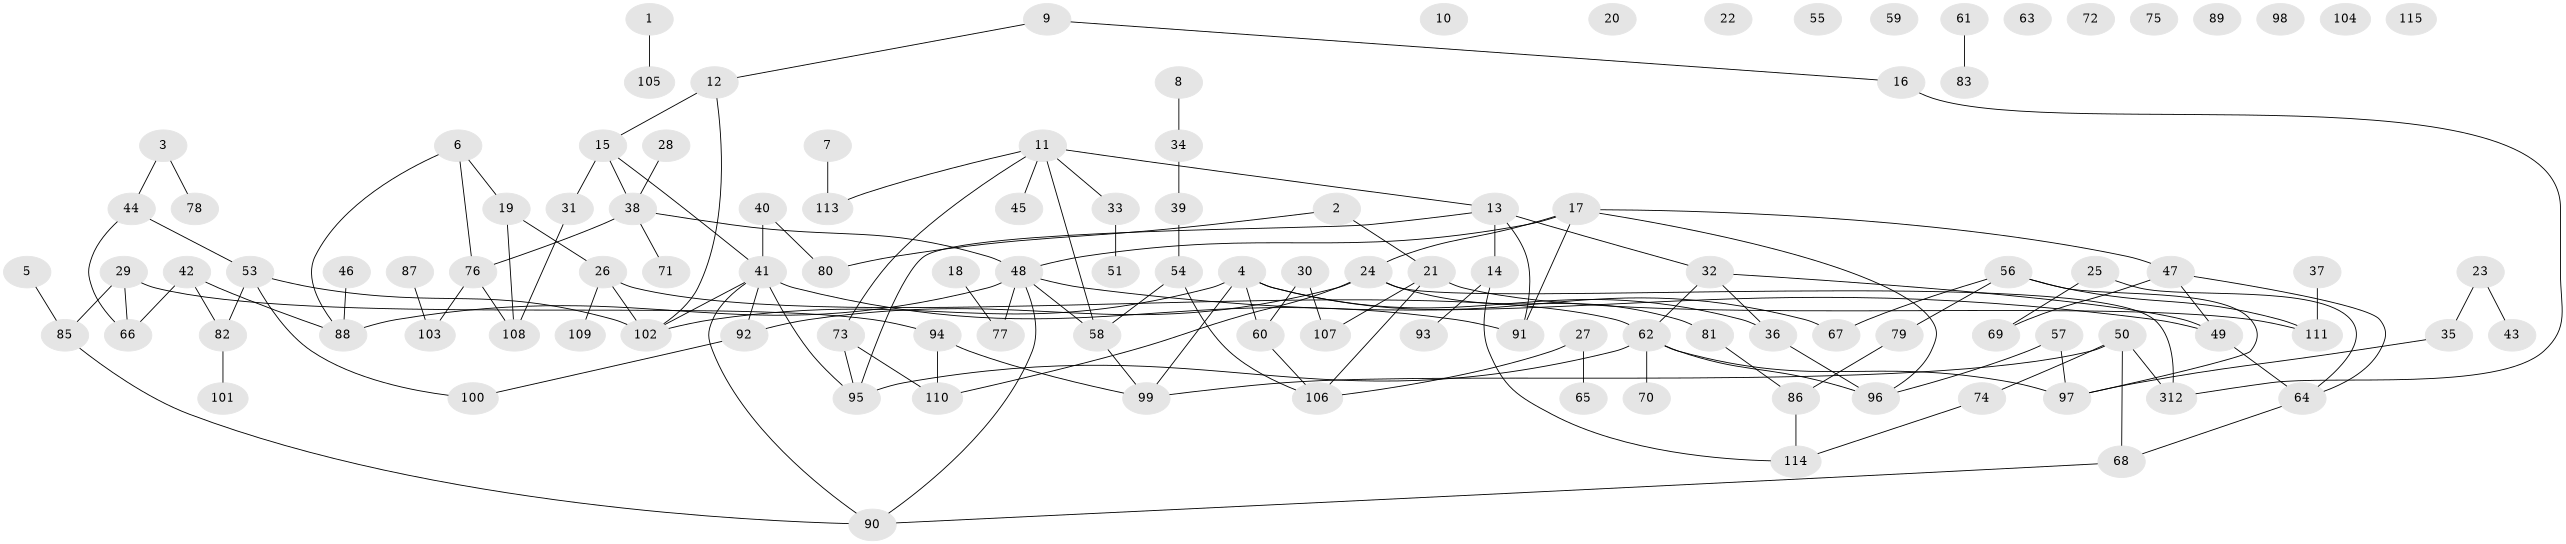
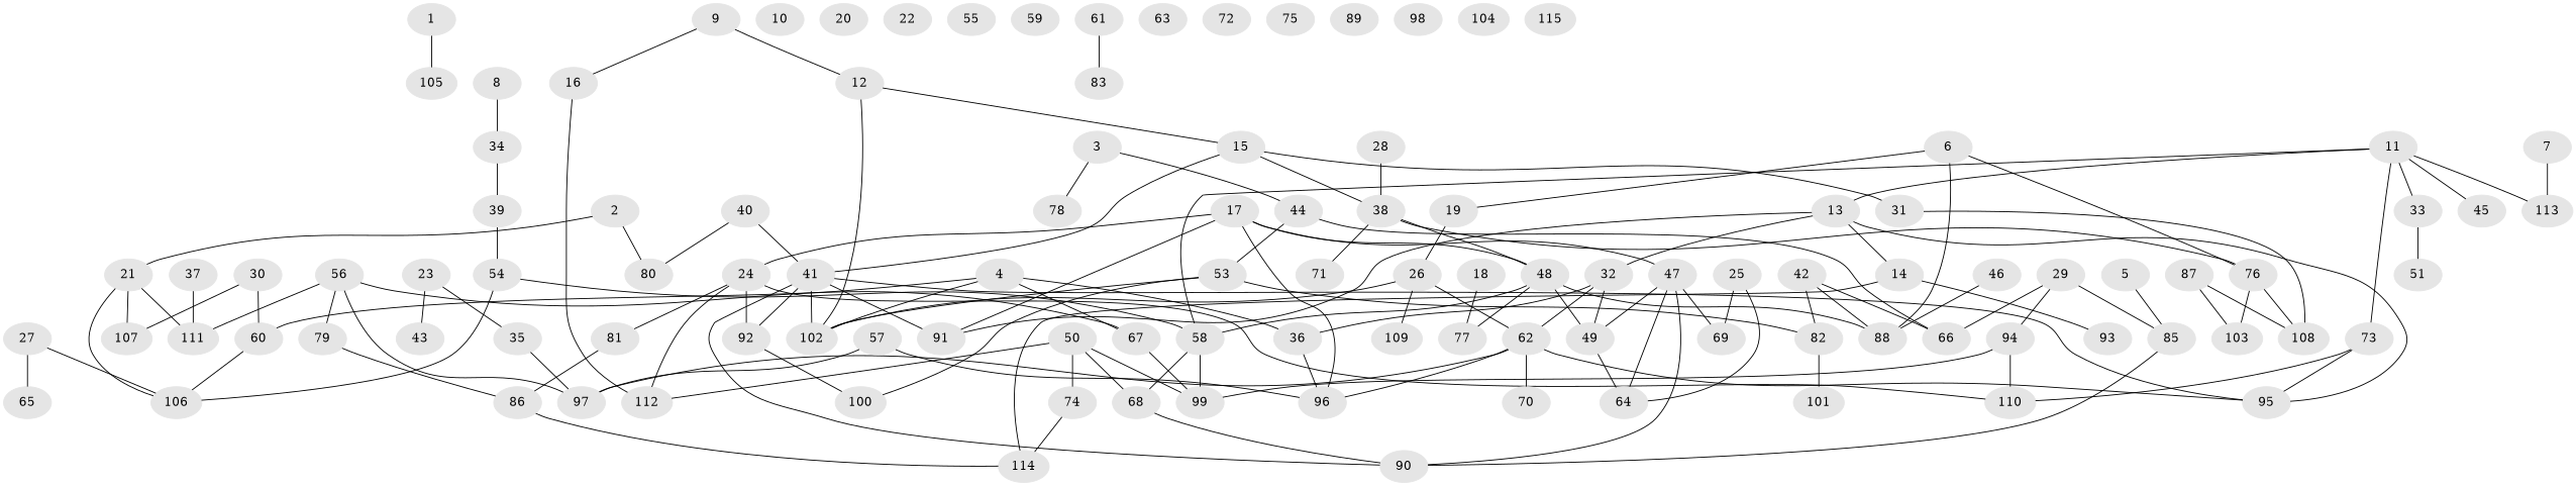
  graph {
    node [color=gray90 style=filled]
    1
    105
    2
    21
    80
    106
    107
    111
    3
    44
    78
    66
    53
    4
    36
    60
    67
    102
    96
    99
    5
    85
    90
    6
    19
    76
    88
    26
    108
    103
    7
    113
    8
    34
    39
    9
    12
    16
    15
-   112 [label=312]
+   112
    10
    11
    13
    33
    45
    58
    73
    14
    32
    91
    95
    24
    81
    92
    110
    51
    31
    38
    41
    93
    114
    62
    49
    48
    71
    17
    47
    64
    69
    77
    18
    109
    20
    22
    23
    35
    43
    97
    86
    100
    25
    68
    70
    27
    65
    28
    29
    94
    30
    54
    37
    40
    42
    82
    101
    46
    50
    74
    55
    56
    79
    57
    59
    61
    83
    63
    72
    75
    87
    89
    98
    104
    115
    1 -- 105
    2 -- 21
    2 -- 80
    21 -- 106
    21 -- 107
    21 -- 111
    3 -- 44
    3 -- 78
    44 -- 66
    44 -- 53
    53 -- 102
    53 -- 100
    53 -- 82
    4 -- 36
    4 -- 60
    4 -- 67
    4 -- 102
    36 -- 96
    60 -- 106
-   4 -- 99
+   67 -- 99
    5 -- 85
    85 -- 90
    6 -- 19
    6 -- 76
    6 -- 88
    19 -- 26
-   19 -- 108
+   87 -- 108
    76 -- 108
    76 -- 103
    26 -- 102
    26 -- 62
    26 -- 109
    7 -- 113
    8 -- 34
    34 -- 39
    39 -- 54
    9 -- 12
    9 -- 16
    12 -- 102
    12 -- 15
    16 -- 112
    15 -- 31
    15 -- 38
    15 -- 41
    11 -- 113
    11 -- 13
    11 -- 33
    11 -- 45
    11 -- 58
    11 -- 73
    13 -- 14
    13 -- 32
    13 -- 91
    13 -- 95
    33 -- 51
    58 -- 99
    73 -- 95
    73 -- 110
    14 -- 93
    14 -- 114
    32 -- 36
    32 -- 62
    32 -- 49
    24 -- 112
    24 -- 81
    24 -- 92
    24 -- 110
    81 -- 86
    92 -- 100
    31 -- 108
    38 -- 76
    38 -- 48
    38 -- 71
    41 -- 102
    41 -- 90
    41 -- 91
    41 -- 95
    41 -- 92
    62 -- 96
    62 -- 95
    62 -- 97
    62 -- 70
    49 -- 64
    48 -- 88
    48 -- 58
    48 -- 49
    48 -- 77
    17 -- 96
    17 -- 91
    17 -- 24
    17 -- 48
    17 -- 47
-   48 -- 90
+   47 -- 90
    47 -- 49
    47 -- 64
    47 -- 69
-   64 -- 68
+   58 -- 68
    18 -- 77
    23 -- 35
    23 -- 43
    35 -- 97
    86 -- 114
    25 -- 64
    25 -- 69
    68 -- 90
    27 -- 106
    27 -- 65
    28 -- 38
    29 -- 66
    29 -- 85
    29 -- 94
    94 -- 99
    94 -- 110
    30 -- 107
    30 -- 60
    54 -- 106
    54 -- 58
    37 -- 111
    40 -- 80
    40 -- 41
    42 -- 66
    42 -- 88
    42 -- 82
    82 -- 101
    46 -- 88
    50 -- 99
    50 -- 112
    50 -- 68
    50 -- 74
    74 -- 114
    56 -- 111
    56 -- 67
    56 -- 97
    56 -- 79
    79 -- 86
    57 -- 96
    57 -- 97
    61 -- 83
    87 -- 103
  }
